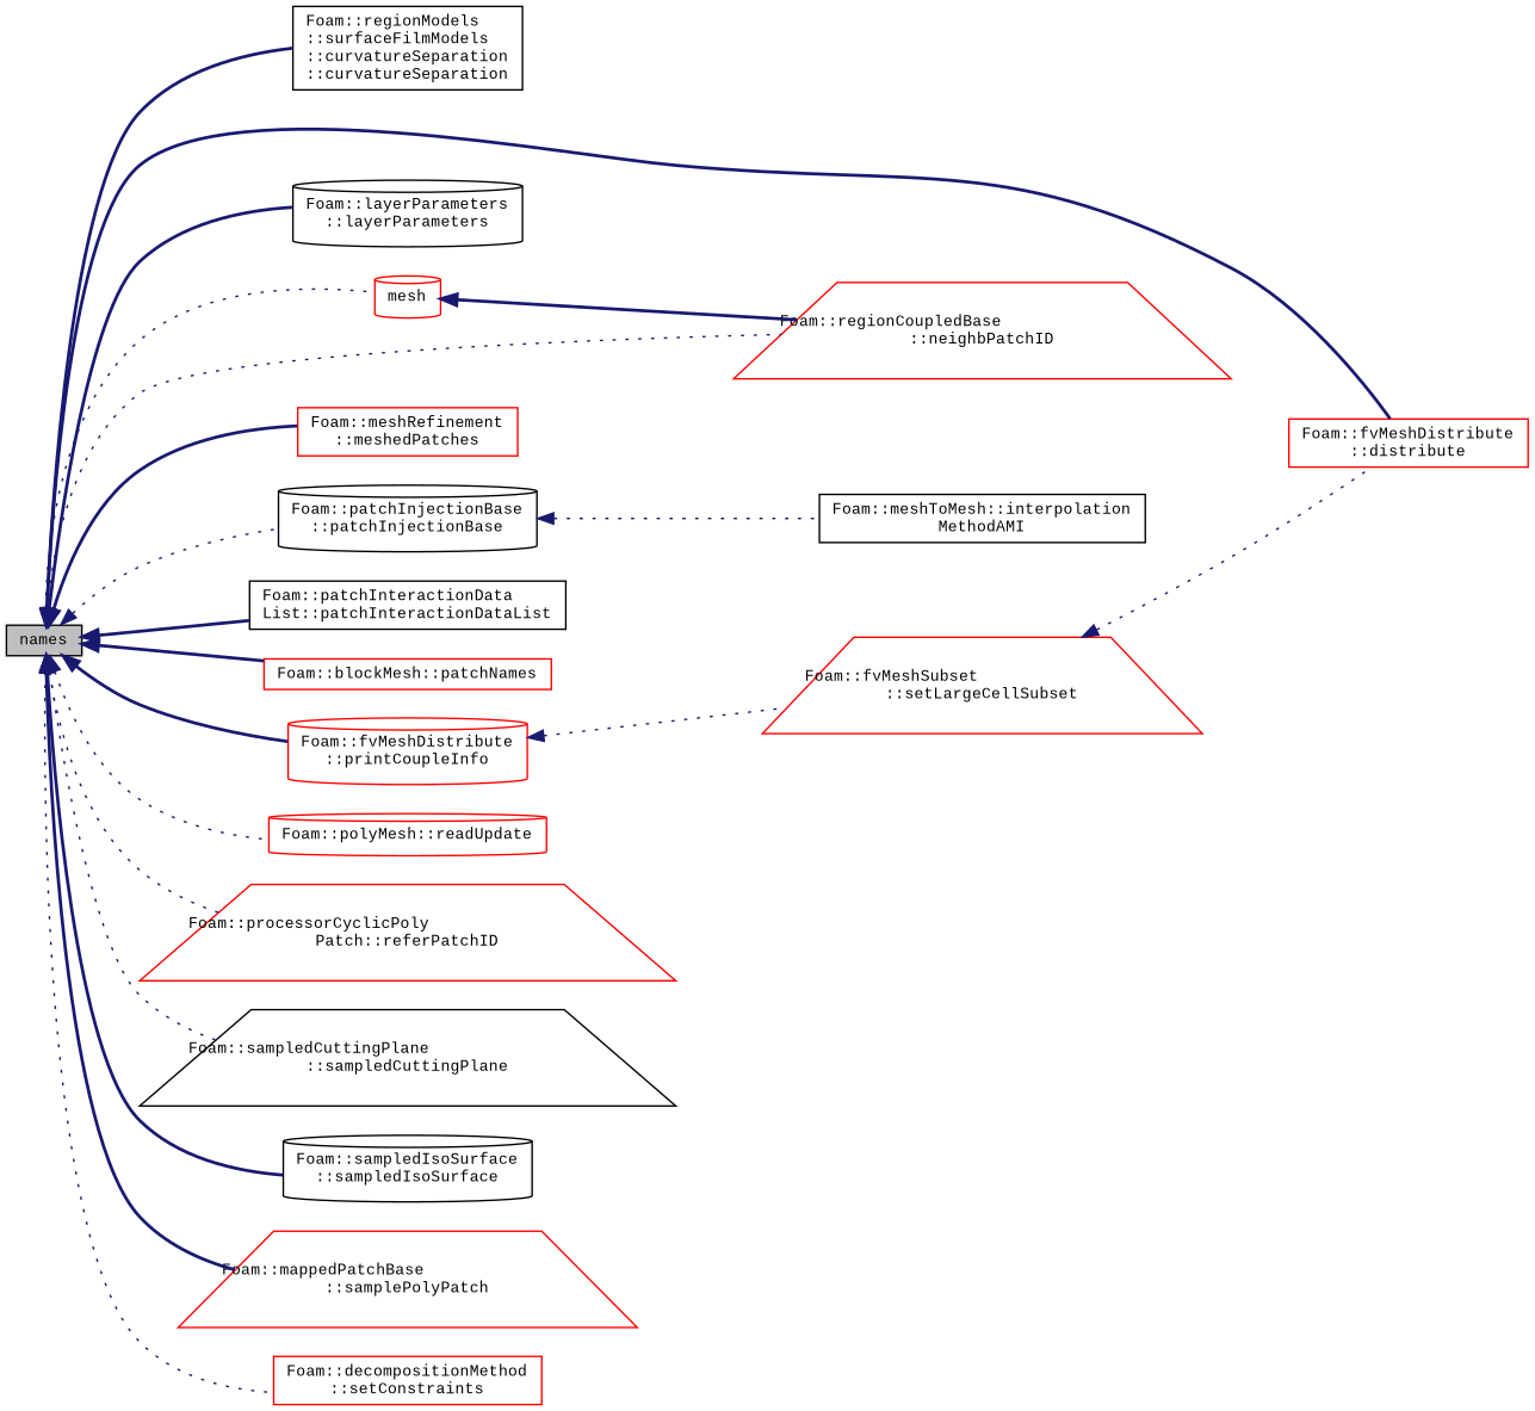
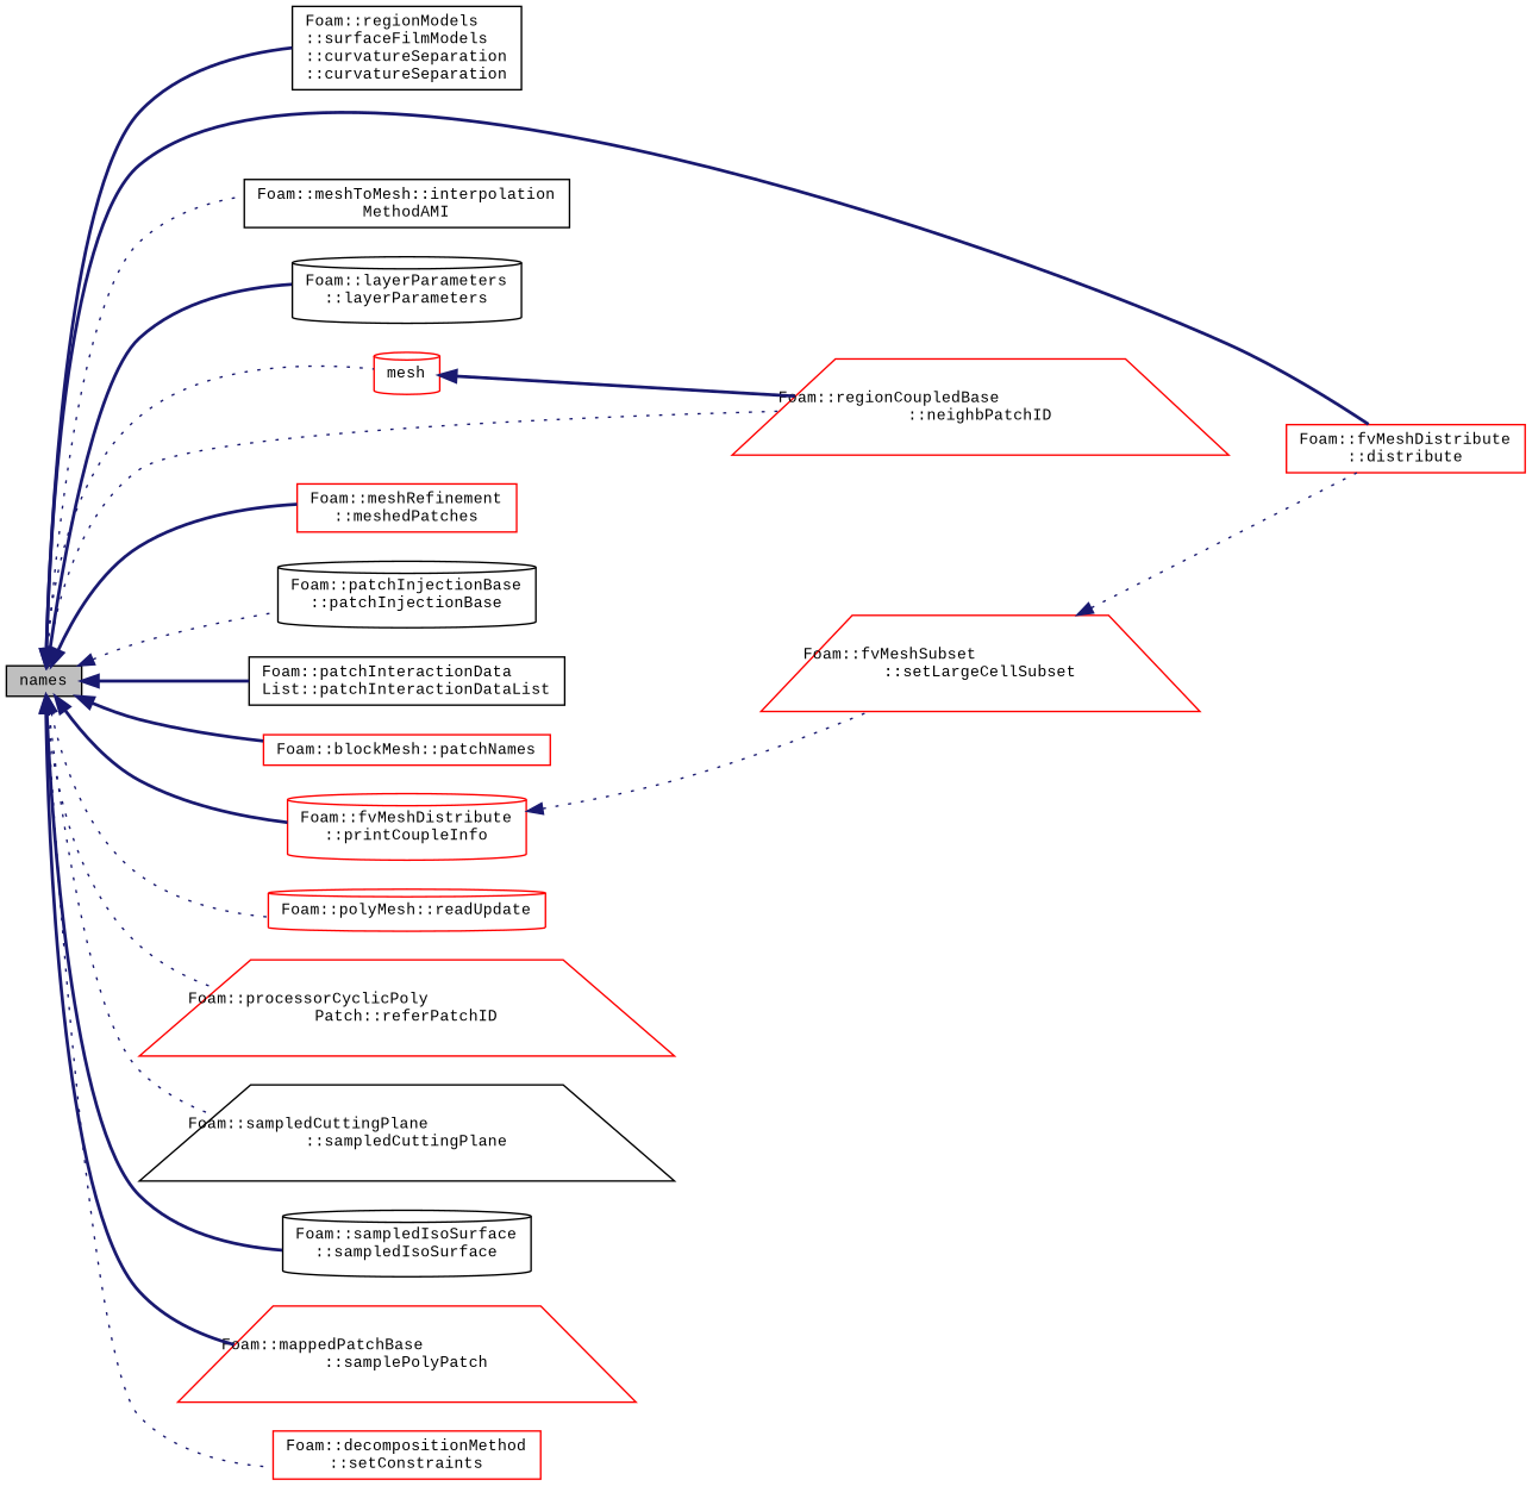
  digraph {
    fontname="Liberation Mono"
    rankdir=LR
    node [color=red fontname="Liberation Mono" fontsize=10 shape=box]
    edge [color=midnightblue dir=back fontname="Liberation Mono" fontsize=10 labelfontname=Helvetica labelfontsize=10 style=bold]
    n1 [color=black fillcolor=grey75 fontcolor=black height=0.2 label=names style=filled width=0.4]
    n2 [color=black height=0.2 label="Foam::regionModels\l::surfaceFilmModels\l::curvatureSeparation\l::curvatureSeparation" width=0.4]
    n3 [height=0.2 label="Foam::fvMeshDistribute\l::distribute" width=0.4]
    n4 [color=black height=0.2 label="Foam::meshToMesh::interpolation\lMethodAMI" width=0.4]
    n5 [color=black height=0.2 label="Foam::layerParameters\l::layerParameters" shape=cylinder width=0.4]
    n6 [height=0.2 label=mesh shape=cylinder width=0.4]
    n7 [height=0.2 label="Foam::regionCoupledBase\l::neighbPatchID" shape=trapezium width=0.4]
    n8 [height=0.2 label="Foam::meshRefinement\l::meshedPatches" width=0.4]
    n9 [color=black height=0.2 label="Foam::patchInjectionBase\l::patchInjectionBase" shape=cylinder width=0.4]
    n10 [color=black height=0.2 label="Foam::patchInteractionData\lList::patchInteractionDataList" width=0.4]
    n11 [height=0.2 label="Foam::blockMesh::patchNames" width=0.4]
    n12 [height=0.2 label="Foam::fvMeshDistribute\l::printCoupleInfo" shape=cylinder width=0.4]
    n13 [height=0.2 label="Foam::polyMesh::readUpdate" shape=cylinder width=0.4]
    n14 [height=0.2 label="Foam::processorCyclicPoly\lPatch::referPatchID" shape=trapezium width=0.4]
    n15 [color=black height=0.2 label="Foam::sampledCuttingPlane\l::sampledCuttingPlane" shape=trapezium width=0.4]
    n16 [color=black height=0.2 label="Foam::sampledIsoSurface\l::sampledIsoSurface" shape=cylinder width=0.4]
    n17 [height=0.2 label="Foam::mappedPatchBase\l::samplePolyPatch" shape=trapezium width=0.4]
    n18 [height=0.2 label="Foam::decompositionMethod\l::setConstraints" width=0.4]
    n19 [height=0.2 label="Foam::fvMeshSubset\l::setLargeCellSubset" shape=trapezium width=0.4]
    n1 -> n2
    n1 -> n3
-   n9 -> n4 [style=dotted]
+   n1 -> n4 [style=dotted]
    n1 -> n5
    n1 -> n6 [style=dotted]
    n1 -> n7 [style=dotted]
    n1 -> n8
    n1 -> n9 [style=dotted]
    n1 -> n10
    n1 -> n11
    n1 -> n12
    n1 -> n13 [style=dotted]
    n1 -> n14 [style=dotted]
    n1 -> n15 [style=dotted]
    n1 -> n16
    n1 -> n17
    n1 -> n18 [style=dotted]
    n6 -> n7
    n12 -> n19 [style=dotted]
    n19 -> n3 [style=dotted]
  }
